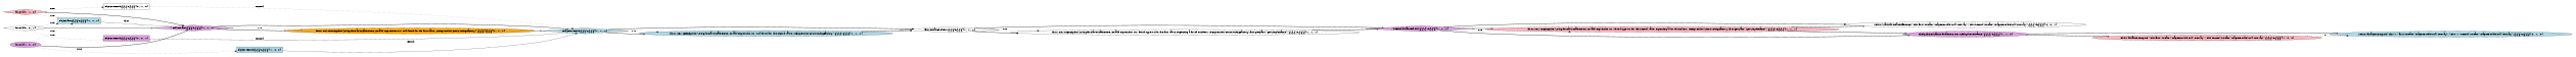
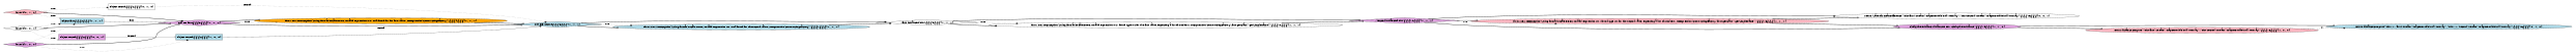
  digraph {
    rankdir=LR
    node [fillcolor=white shape=ellipse style=filled]
    edge [arrowhead=odot style=bold]
    n1 [label="Object second@@@2@@@['0', '1', '0']" shape=box]
    n2 [fillcolor=lightblue label="null == second@@@6@@@['1', '1', '1']" shape=diamond]
    n3 [fillcolor=lightblue label="throw new IOException(String.format(Locale.ROOT,\"Invalid expression %s - null found for the second value\",toExpression(constructingFactory)))@@@7@@@['1', '1', '1']"]
    n4 [label="!(first instanceof List)@@@9@@@['1', '1', '1']" shape=diamond]
    n5 [label="throw new IOException(String.format(Locale.ROOT,\"Invalid expression %s - found type %s for the first value, expecting a list of numbers\",toExpression(constructingFactory),first.getClass().getSimpleName()))@@@10@@@['1', '1', '1']"]
    n6 [fillcolor=plum label="!(second instanceof List)@@@12@@@['1', '1', '1']" shape=diamond]
    n7 [label="doWork['0', '0', '1']" shape=diamond]
    n8 [fillcolor=lightblue label="Object first@@@2@@@['1', '1', '1']" shape=box]
    n9 [fillcolor=plum label="null == first@@@3@@@['1', '1', '1']" shape=diamond]
    n10 [fillcolor=plum label="Object second@@@2@@@['0', '0', '1']" shape=box]
    n11 [fillcolor=orange label="throw new IOException(String.format(Locale.ROOT,\"Invalid expression %s - null found for the first value\",toExpression(constructingFactory)))@@@4@@@['1', '1', '1']"]
    n12 [label="return StatUtils.meanDifference(((List)first).stream().mapToDouble(null).toArray(),((List)second).stream().mapToDouble(null).toArray())@@@15@@@['0', '0', '1']"]
    n13 [fillcolor=lightblue label="Object second@@@2@@@['1', '0', '0']" shape=box]
-   n14 [fillcolor=plum label="doWork['1', '0', '0']"]
+   n14 [fillcolor=plum label="doWork['1', '0', '0']" shape=diamond]
    n15 [fillcolor=plum label="ChebyshevDistance distance = new ChebyshevDistance()@@@15@@@['1', '1', '0']"]
    n16 [fillcolor=lightpink label="return distance.compute(((List)first).stream().mapToDouble(null).toArray(),((List)second).stream().mapToDouble(null).toArray())@@@16@@@['1', '0', '0']"]
    n17 [fillcolor=lightblue label="return distance.compute(((List<?>)first).stream().mapToDouble(null).toArray(),((List<?>)second).stream().mapToDouble(null).toArray())@@@16@@@['0', '1', '0']"]
    n18 [fillcolor=lightpink label="throw new IOException(String.format(Locale.ROOT,\"Invalid expression %s - found type %s for the second value, expecting a list of numbers\",toExpression(constructingFactory),first.getClass().getSimpleName()))@@@13@@@['1', '1', '1']"]
    n19 [fillcolor=lightpink label="doWork['0', '1', '0']" shape=diamond]
    n1 -> n2 [arrowhead=diamond label=second style=dotted]
    n2 -> n3
    n2 -> n3 [arrowhead=diamond label=true style=dotted]
    n2 -> n4 [arrowhead=diamond]
    n3 -> n4 [arrowhead=diamond]
    n4 -> n5 [arrowhead=diamond]
    n4 -> n5 [arrowhead=diamond label=true style=dotted]
    n4 -> n6
    n5 -> n6
    n6 -> n12 [arrowhead=diamond]
    n6 -> n15
    n6 -> n18
    n6 -> n18 [arrowhead=diamond label=true style=dotted]
    n7 -> n8 [arrowhead=diamond label=true style=dotted]
    n7 -> n9
    n7 -> n10 [label=true style=dotted]
    n8 -> n9 [label=first style=solid]
    n9 -> n2
    n9 -> n11 [label=true style=dotted]
    n9 -> n11
-   n10 -> n2 [label=second style=solid]
+   n10 -> n13 [label=second style=solid]
    n11 -> n2
    n13 -> n2 [arrowhead=diamond label=second style=solid]
    n14 -> n8 [arrowhead=diamond label=true style=dotted]
    n14 -> n9
    n14 -> n13 [arrowhead=diamond label=true style=dotted]
    n15 -> n16
    n15 -> n17
    n16 -> n17 [arrowhead=diamond label=0 style=dashed]
    n18 -> n12
    n18 -> n15
    n19 -> n1 [arrowhead=diamond label=true style=dotted]
    n19 -> n8 [label=true style=dotted]
    n19 -> n9 [arrowhead=diamond]
  }
